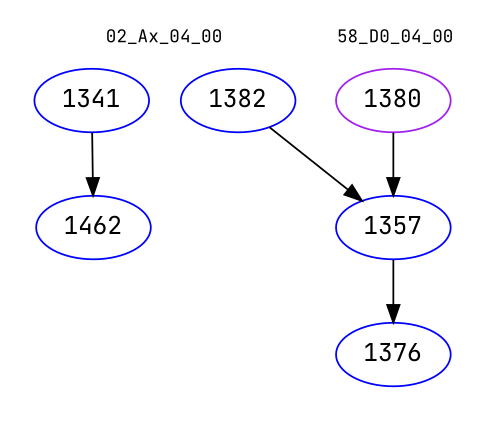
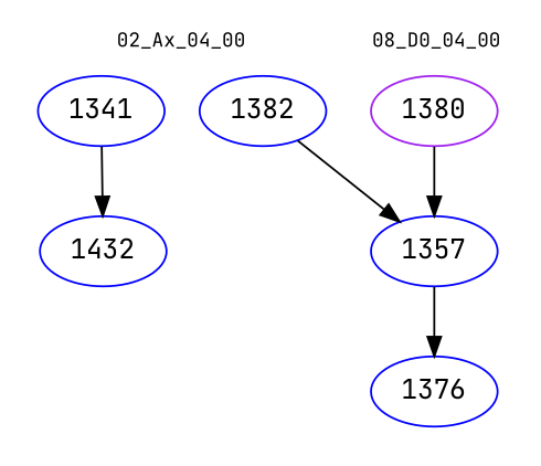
  digraph {
    fontname="JetBrains Mono"
    node [color=blue fontname="JetBrains Mono"]
    edge [color=black fontname="JetBrains Mono"]
    n1 [label=1382]
    n2 [label=1341]
-   n3 [label=1462]
+   n3 [label=1432]
    n4 [color=purple label=1380]
    n5 [label=1357]
    n6 [label=1376]
    subgraph cluster_1 {
      color=white
      fontsize=10
      label="02_Ax_04_00"
      n1
      n2
      n3
    }
    subgraph cluster_2 {
      color=white
      fontsize=10
-     label="58_D0_04_00"
+     label="08_D0_04_00"
      n4
      n5
      n6
    }
    n1 -> n5
    n2 -> n3
    n4 -> n5
    n5 -> n6
  }
